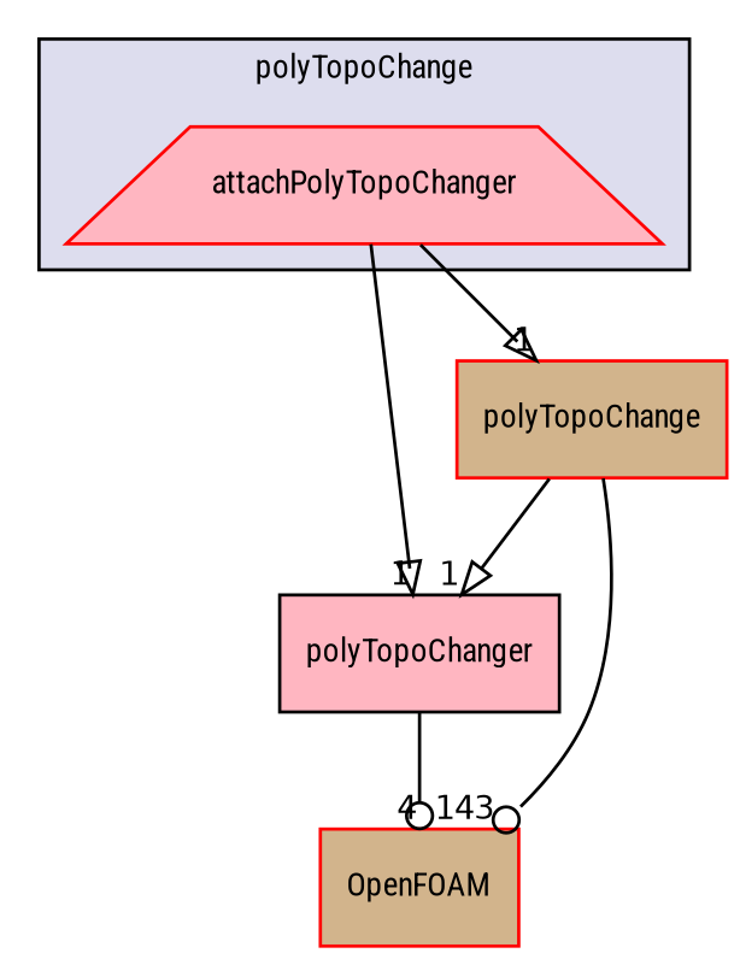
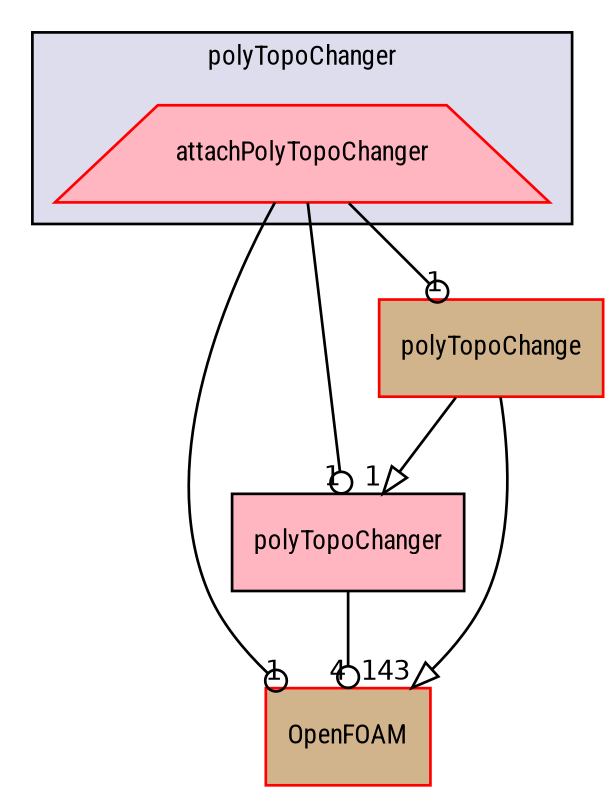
  digraph {
    compound=true
    fontname="Roboto Condensed"
    node [color=red fillcolor=lightpink fontname="Roboto Condensed" fontsize=10 shape=box style=filled]
    edge [arrowhead=odot fontname="Roboto Condensed" headlabel=1 labeldistance=1.5 labelfontname=Helvetica labelfontsize=10]
    n1 [label=attachPolyTopoChanger pencolor=black shape=trapezium]
    n2 [label=polyTopoChanger color=""]
    n3 [fillcolor=tan label=OpenFOAM]
    n4 [fillcolor=tan label=polyTopoChange]
    subgraph cluster_1 {
      bgcolor="#ddddee"
      fontsize=10
-     label=polyTopoChange
+     label=polyTopoChanger
      pencolor=black
      n1
    }
-   n1 -> n2 [arrowhead=onormal]
-   n1 -> n4 [arrowhead=onormal]
+   n1 -> n2
+   n1 -> n3
+   n1 -> n4
    n2 -> n3 [headlabel=4]
    n4 -> n2 [arrowhead=onormal]
-   n4 -> n3 [headlabel=143]
+   n4 -> n3 [arrowhead=onormal headlabel=143]
  }
